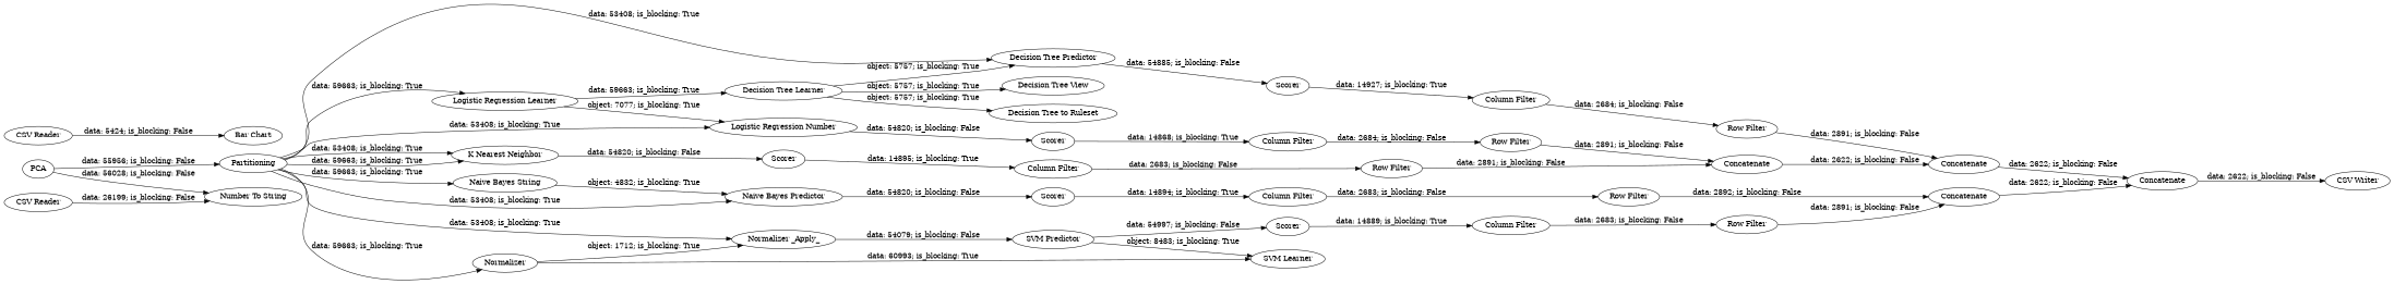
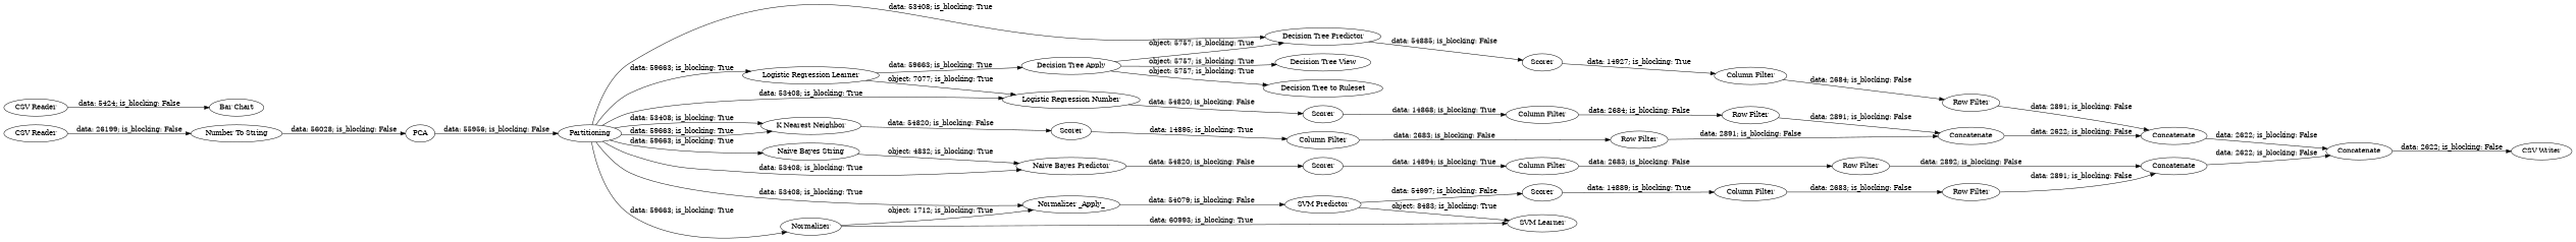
  digraph {
    rankdir=LR
    n1 [label="Row Filter"]
    n2 [label=Concatenate]
    n3 [label=Concatenate]
    n4 [label="Row Filter"]
    n5 [label=Concatenate]
    n6 [label=Concatenate]
    n7 [label="Logistic Regression Learner"]
    n8 [label="Logistic Regression Number"]
-   n9 [label="Decision Tree Learner"]
+   n9 [label="Decision Tree Apply"]
    n10 [label=Scorer]
    n11 [label="Column Filter"]
    n12 [label="Row Filter"]
    n13 [label="CSV Writer"]
    n14 [label="Decision Tree View"]
    n15 [label="Normalizer _Apply_"]
    n16 [label="SVM Predictor"]
    n17 [label=Scorer]
    n18 [label="SVM Learner"]
    n19 [label="Column Filter"]
    n20 [label="Row Filter"]
    n21 [label="CSV Reader"]
    n22 [label="Number To String"]
    n23 [label=PCA]
    n24 [label="Naive Bayes String"]
    n25 [label="Naive Bayes Predictor"]
    n26 [label=Scorer]
    n27 [label="K Nearest Neighbor"]
    n28 [label=Scorer]
    n29 [label="Column Filter"]
    n30 [label="Column Filter"]
    n31 [label="CSV Reader"]
    n32 [label="Bar Chart"]
    n33 [label="Decision Tree to Ruleset"]
    n34 [label="Decision Tree Predictor"]
    n35 [label=Scorer]
    n36 [label=Partitioning]
    n37 [label=Normalizer]
    n38 [label="Column Filter"]
    n39 [label="Row Filter"]
    n1 -> n2 [label="data: 2891; is_blocking: False"]
    n2 -> n3 [label="data: 2622; is_blocking: False"]
    n3 -> n6 [label="data: 2622; is_blocking: False"]
    n4 -> n5 [label="data: 2891; is_blocking: False"]
    n5 -> n6 [label="data: 2622; is_blocking: False"]
    n6 -> n13 [label="data: 2622; is_blocking: False"]
    n7 -> n8 [label="object: 7077; is_blocking: True"]
    n7 -> n9 [label="data: 59663; is_blocking: True"]
    n8 -> n10 [label="data: 54820; is_blocking: False"]
    n9 -> n14 [label="object: 5757; is_blocking: True"]
    n9 -> n33 [label="object: 5757; is_blocking: True"]
    n9 -> n34 [label="object: 5757; is_blocking: True"]
    n10 -> n11 [label="data: 14868; is_blocking: True"]
    n11 -> n12 [label="data: 2684; is_blocking: False"]
    n12 -> n2 [label="data: 2891; is_blocking: False"]
    n15 -> n16 [label="data: 54079; is_blocking: False"]
    n16 -> n17 [label="data: 54997; is_blocking: False"]
    n16 -> n18 [label="object: 8483; is_blocking: True"]
    n17 -> n30 [label="data: 14889; is_blocking: True"]
    n19 -> n20 [label="data: 2684; is_blocking: False"]
    n20 -> n3 [label="data: 2891; is_blocking: False"]
    n21 -> n22 [label="data: 26199; is_blocking: False"]
-   n23 -> n22 [label="data: 56028; is_blocking: False"]
+   n22 -> n23 [label="data: 56028; is_blocking: False"]
    n23 -> n36 [label="data: 55956; is_blocking: False"]
    n24 -> n25 [label="object: 4832; is_blocking: True"]
    n25 -> n26 [label="data: 54820; is_blocking: False"]
    n26 -> n38 [label="data: 14894; is_blocking: True"]
    n27 -> n28 [label="data: 54820; is_blocking: False"]
    n28 -> n29 [label="data: 14895; is_blocking: True"]
    n29 -> n1 [label="data: 2683; is_blocking: False"]
    n30 -> n4 [label="data: 2683; is_blocking: False"]
    n31 -> n32 [label="data: 5424; is_blocking: False"]
    n34 -> n35 [label="data: 54885; is_blocking: False"]
    n35 -> n19 [label="data: 14927; is_blocking: True"]
    n36 -> n7 [label="data: 59663; is_blocking: True"]
    n36 -> n8 [label="data: 53408; is_blocking: True"]
    n36 -> n15 [label="data: 53408; is_blocking: True"]
    n36 -> n24 [label="data: 59663; is_blocking: True"]
    n36 -> n25 [label="data: 53408; is_blocking: True"]
    n36 -> n27 [label="data: 53408; is_blocking: True"]
    n36 -> n27 [label="data: 59663; is_blocking: True"]
    n36 -> n34 [label="data: 53408; is_blocking: True"]
    n36 -> n37 [label="data: 59663; is_blocking: True"]
    n37 -> n15 [label="object: 1712; is_blocking: True"]
    n37 -> n18 [label="data: 60993; is_blocking: True"]
    n38 -> n39 [label="data: 2683; is_blocking: False"]
    n39 -> n5 [label="data: 2892; is_blocking: False"]
  }
